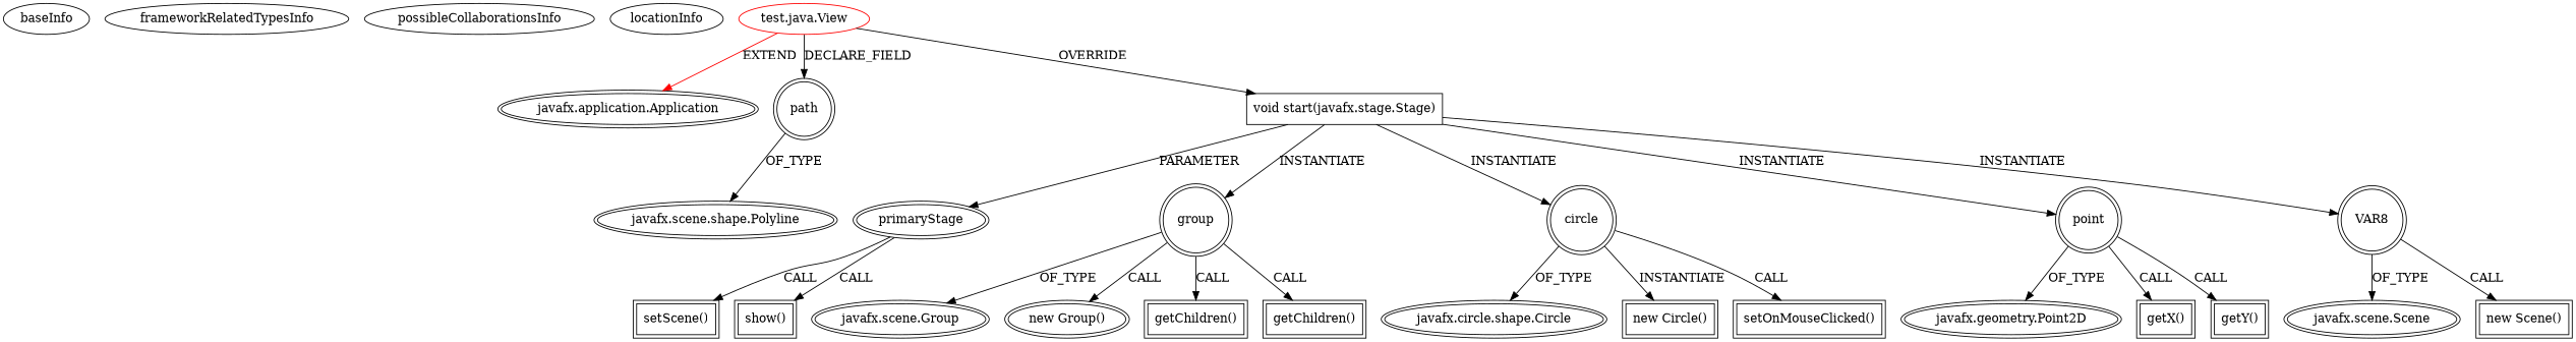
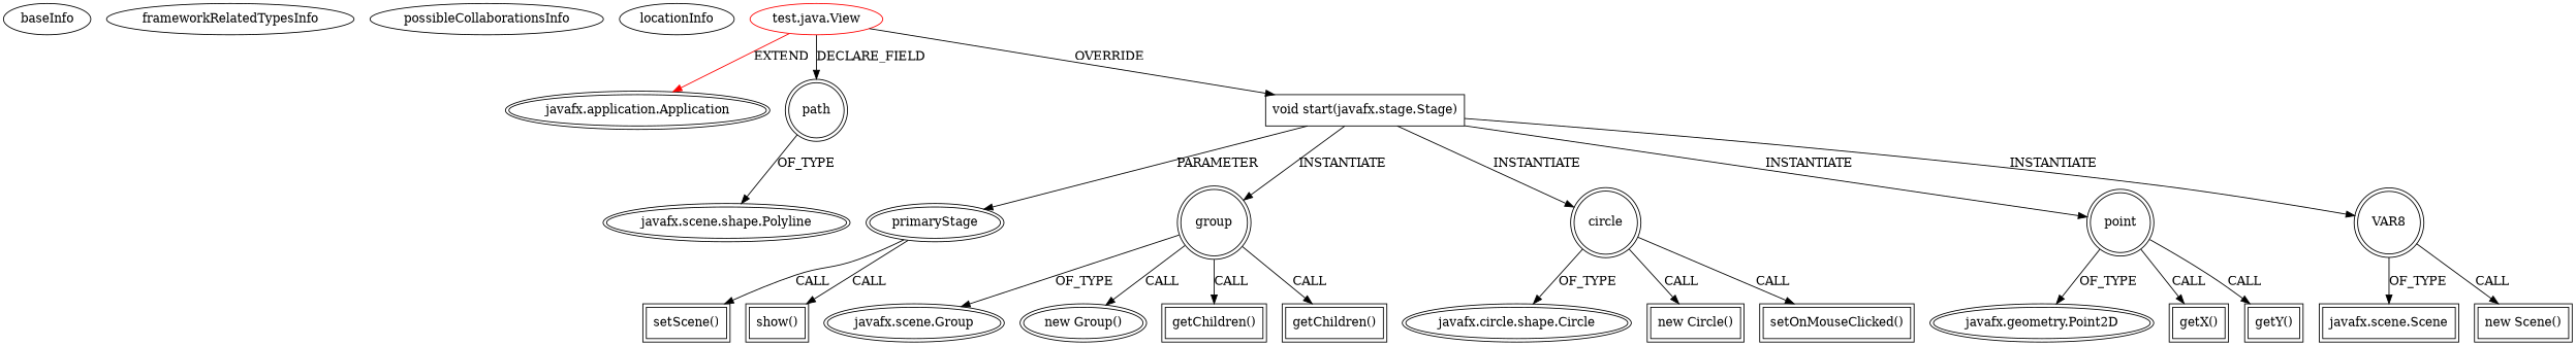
  digraph {
    node [isFrameworkType=true vertexType=INSIDE_CALL peripheries=2]
    baseInfo [category=extension_graph graphId=1690 isAnonymous=false possibleRelation=false isFrameworkType="" vertexType="" peripheries=""]
    frameworkRelatedTypesInfo [0="javafx.application.Application" isFrameworkType="" vertexType="" peripheries=""]
    possibleCollaborationsInfo [isFrameworkType="" vertexType="" peripheries=""]
    locationInfo [contextSignature=View filePath="/acmi-osm/osm-master/src/test/java/View.java" graphId=1690 projectName="acmi-osm" isFrameworkType="" vertexType="" peripheries=""]
    n5 [color=red isFrameworkType=false label="test.java.View" vertexType=ROOT_CLIENT_CLASS_DECLARATION peripheries=""]
    n6 [label="javafx.application.Application" vertexType=FRAMEWORK_CLASS_TYPE]
    n7 [label=path shape=circle vertexType=FIELD_DECLARATION]
    n8 [isFrameworkType=false label="void start(javafx.stage.Stage)" shape=box vertexType=OVERRIDING_METHOD_DECLARATION peripheries=""]
    n9 [label="javafx.scene.shape.Polyline" vertexType=FRAMEWORK_CLASS_TYPE]
    n10 [label=primaryStage vertexType=PARAMETER_DECLARATION]
    n11 [label=group shape=circle vertexType=VARIABLE_EXPRESION]
    n12 [label=circle shape=circle vertexType=VARIABLE_EXPRESION]
    n13 [label=point shape=circle vertexType=VARIABLE_EXPRESION]
    n14 [label=VAR8 shape=circle vertexType=VARIABLE_EXPRESION]
    n15 [label="setScene()" shape=box]
    n16 [label="show()" shape=box]
    n17 [label="javafx.scene.Group" vertexType=FRAMEWORK_CLASS_TYPE]
    n18 [label="new Group()" vertexType=CONSTRUCTOR_CALL]
    n19 [label="getChildren()" shape=box]
    n20 [label="getChildren()" shape=box]
    n21 [label="javafx.circle.shape.Circle" vertexType=FRAMEWORK_CLASS_TYPE]
    n22 [label="new Circle()" shape=box vertexType=CONSTRUCTOR_CALL]
    n23 [label="setOnMouseClicked()" shape=box]
    n24 [label="javafx.geometry.Point2D" vertexType=FRAMEWORK_CLASS_TYPE]
    n25 [label="getX()" shape=box]
    n26 [label="getY()" shape=box]
-   n27 [label="javafx.scene.Scene" vertexType=FRAMEWORK_CLASS_TYPE]
+   n27 [label="javafx.scene.Scene" vertexType=FRAMEWORK_CLASS_TYPE shape=box]
    n28 [label="new Scene()" shape=box vertexType=CONSTRUCTOR_CALL]
    n5 -> n6 [color=red label=EXTEND]
    n5 -> n7 [label=DECLARE_FIELD]
    n5 -> n8 [label=OVERRIDE]
    n7 -> n9 [label=OF_TYPE]
    n8 -> n10 [label=PARAMETER]
    n8 -> n11 [label=INSTANTIATE]
    n8 -> n12 [label=INSTANTIATE]
    n8 -> n13 [label=INSTANTIATE]
    n8 -> n14 [label=INSTANTIATE]
    n10 -> n15 [label=CALL]
    n10 -> n16 [label=CALL]
    n11 -> n17 [label=OF_TYPE]
    n11 -> n18 [label=CALL]
    n11 -> n19 [label=CALL]
    n11 -> n20 [label=CALL]
    n12 -> n21 [label=OF_TYPE]
-   n12 -> n22 [label=INSTANTIATE]
+   n12 -> n22 [label=CALL]
    n12 -> n23 [label=CALL]
    n13 -> n24 [label=OF_TYPE]
    n13 -> n25 [label=CALL]
    n13 -> n26 [label=CALL]
    n14 -> n27 [label=OF_TYPE]
    n14 -> n28 [label=CALL]
  }
